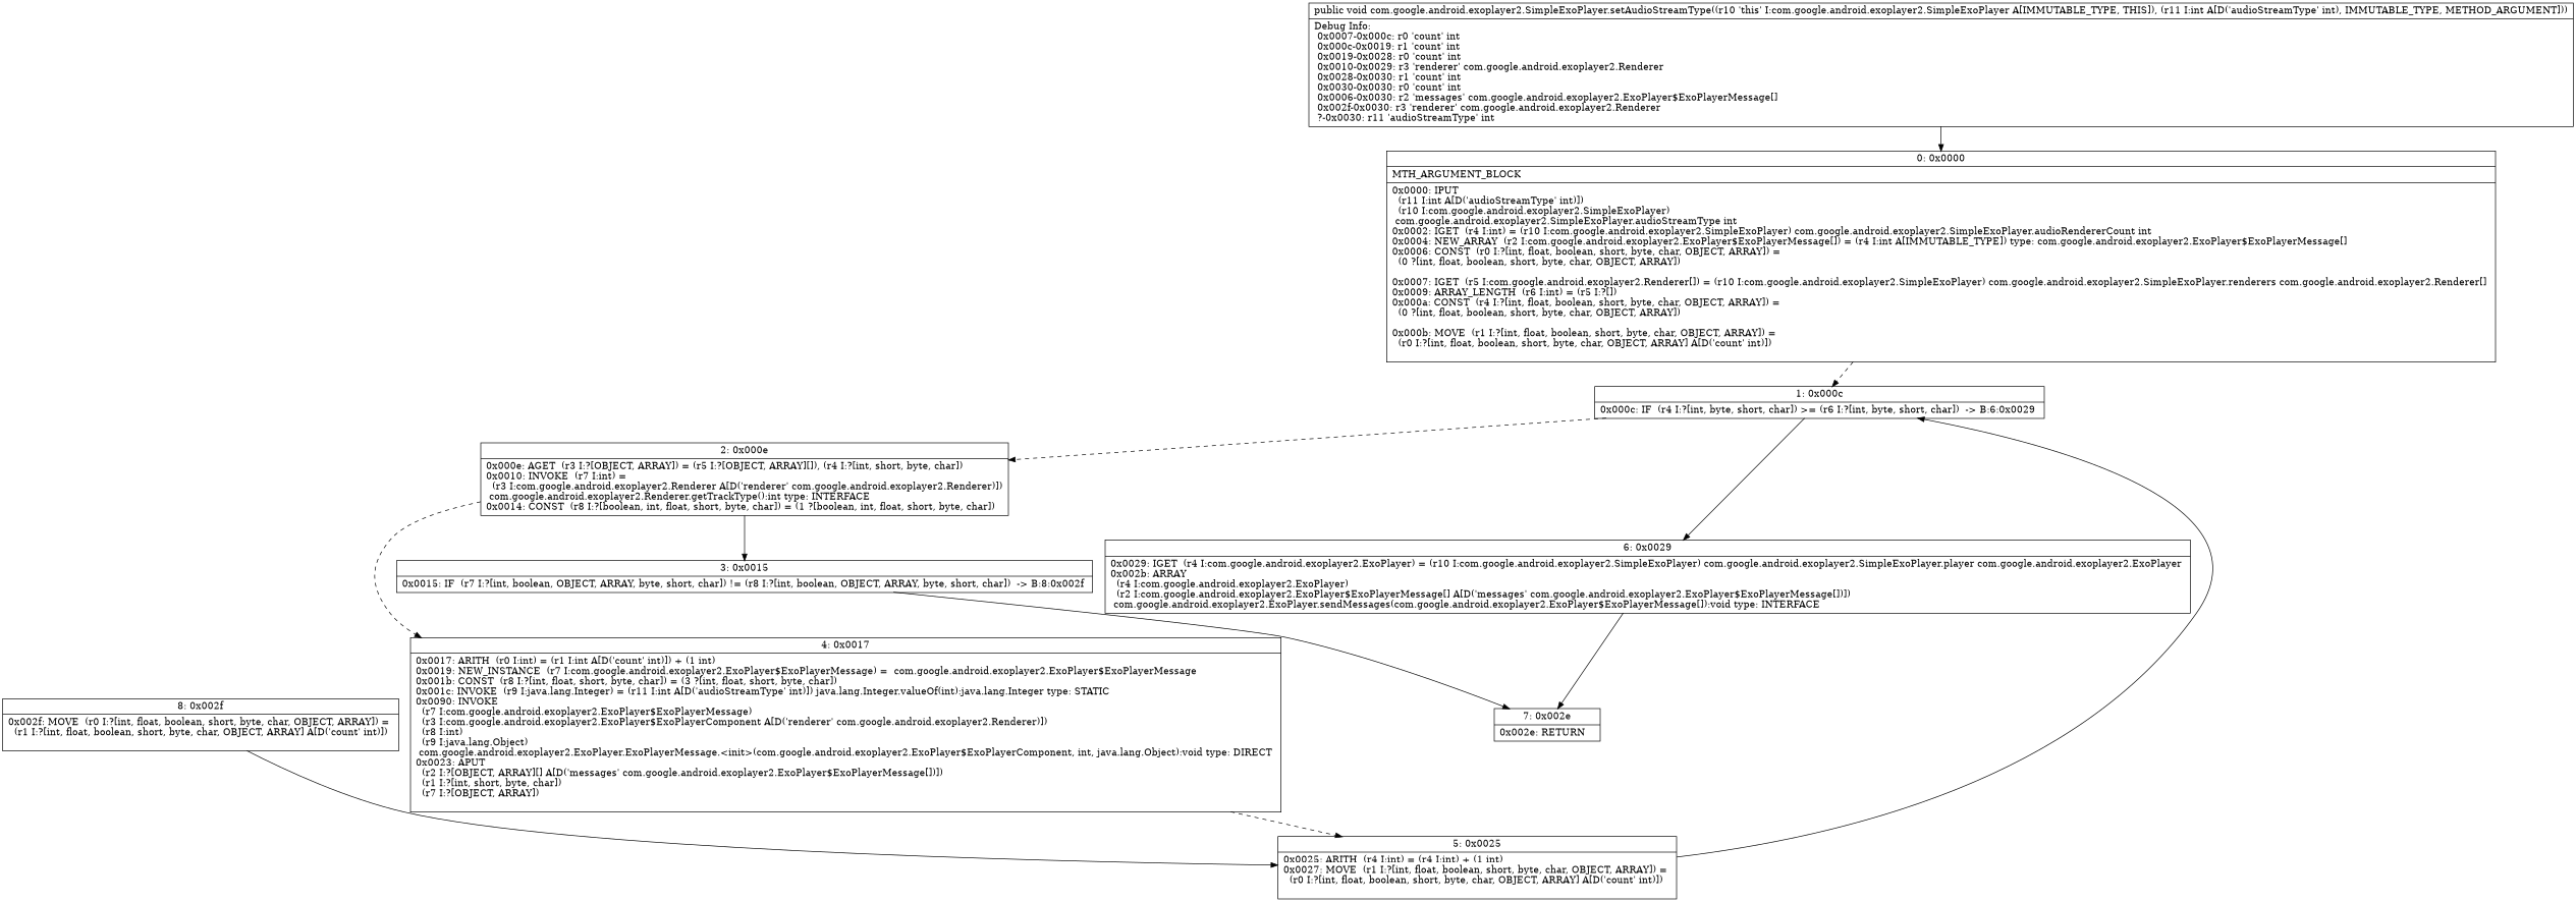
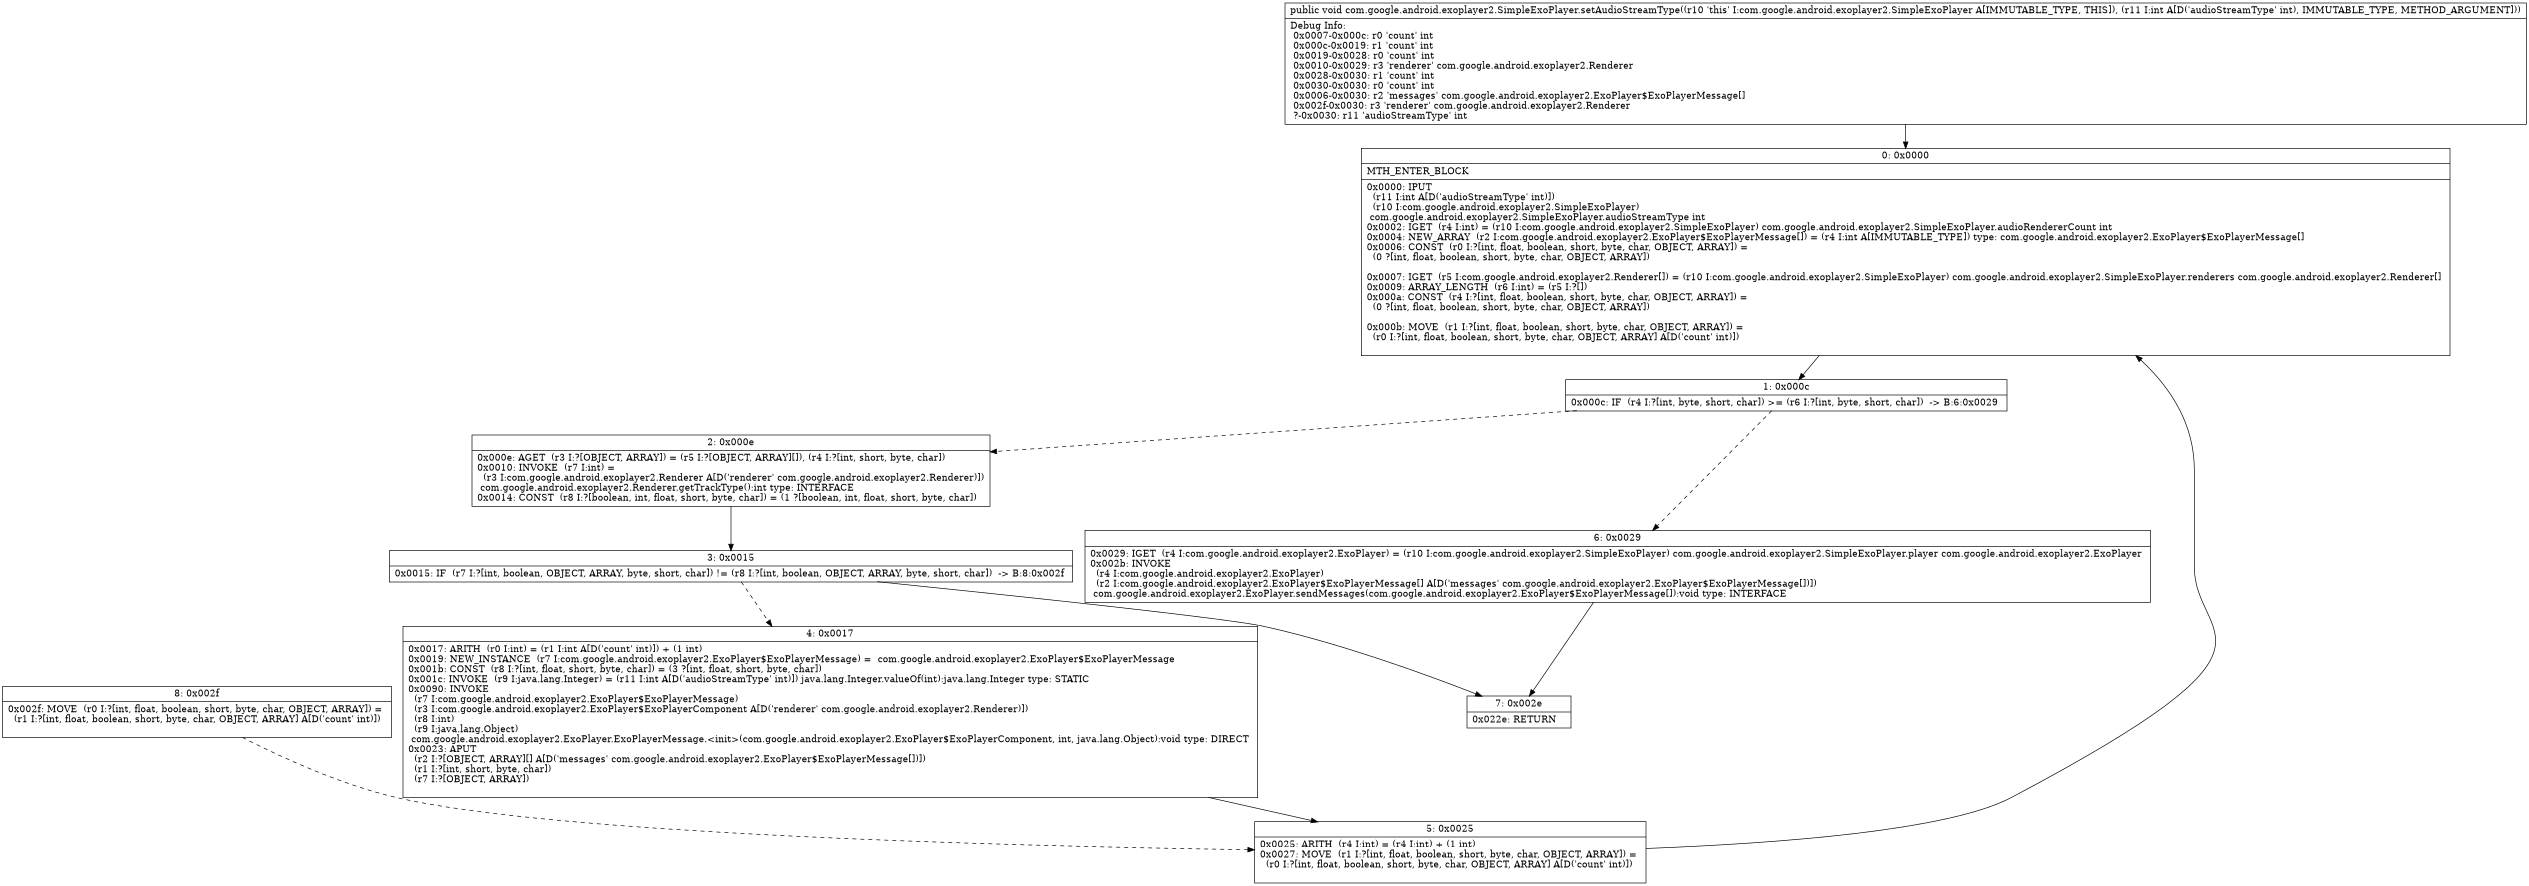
  digraph {
    node [shape=record]
-   n1 [label="{0\:\ 0x0000|MTH_ARGUMENT_BLOCK\l|0x0000: IPUT  \l  (r11 I:int A[D('audioStreamType' int)])\l  (r10 I:com.google.android.exoplayer2.SimpleExoPlayer)\l com.google.android.exoplayer2.SimpleExoPlayer.audioStreamType int \l0x0002: IGET  (r4 I:int) = (r10 I:com.google.android.exoplayer2.SimpleExoPlayer) com.google.android.exoplayer2.SimpleExoPlayer.audioRendererCount int \l0x0004: NEW_ARRAY  (r2 I:com.google.android.exoplayer2.ExoPlayer$ExoPlayerMessage[]) = (r4 I:int A[IMMUTABLE_TYPE]) type: com.google.android.exoplayer2.ExoPlayer$ExoPlayerMessage[] \l0x0006: CONST  (r0 I:?[int, float, boolean, short, byte, char, OBJECT, ARRAY]) = \l  (0 ?[int, float, boolean, short, byte, char, OBJECT, ARRAY])\l \l0x0007: IGET  (r5 I:com.google.android.exoplayer2.Renderer[]) = (r10 I:com.google.android.exoplayer2.SimpleExoPlayer) com.google.android.exoplayer2.SimpleExoPlayer.renderers com.google.android.exoplayer2.Renderer[] \l0x0009: ARRAY_LENGTH  (r6 I:int) = (r5 I:?[]) \l0x000a: CONST  (r4 I:?[int, float, boolean, short, byte, char, OBJECT, ARRAY]) = \l  (0 ?[int, float, boolean, short, byte, char, OBJECT, ARRAY])\l \l0x000b: MOVE  (r1 I:?[int, float, boolean, short, byte, char, OBJECT, ARRAY]) = \l  (r0 I:?[int, float, boolean, short, byte, char, OBJECT, ARRAY] A[D('count' int)])\l \l}"]
+   n1 [label="{0\:\ 0x0000|MTH_ENTER_BLOCK\l|0x0000: IPUT  \l  (r11 I:int A[D('audioStreamType' int)])\l  (r10 I:com.google.android.exoplayer2.SimpleExoPlayer)\l com.google.android.exoplayer2.SimpleExoPlayer.audioStreamType int \l0x0002: IGET  (r4 I:int) = (r10 I:com.google.android.exoplayer2.SimpleExoPlayer) com.google.android.exoplayer2.SimpleExoPlayer.audioRendererCount int \l0x0004: NEW_ARRAY  (r2 I:com.google.android.exoplayer2.ExoPlayer$ExoPlayerMessage[]) = (r4 I:int A[IMMUTABLE_TYPE]) type: com.google.android.exoplayer2.ExoPlayer$ExoPlayerMessage[] \l0x0006: CONST  (r0 I:?[int, float, boolean, short, byte, char, OBJECT, ARRAY]) = \l  (0 ?[int, float, boolean, short, byte, char, OBJECT, ARRAY])\l \l0x0007: IGET  (r5 I:com.google.android.exoplayer2.Renderer[]) = (r10 I:com.google.android.exoplayer2.SimpleExoPlayer) com.google.android.exoplayer2.SimpleExoPlayer.renderers com.google.android.exoplayer2.Renderer[] \l0x0009: ARRAY_LENGTH  (r6 I:int) = (r5 I:?[]) \l0x000a: CONST  (r4 I:?[int, float, boolean, short, byte, char, OBJECT, ARRAY]) = \l  (0 ?[int, float, boolean, short, byte, char, OBJECT, ARRAY])\l \l0x000b: MOVE  (r1 I:?[int, float, boolean, short, byte, char, OBJECT, ARRAY]) = \l  (r0 I:?[int, float, boolean, short, byte, char, OBJECT, ARRAY] A[D('count' int)])\l \l}"]
    n2 [label="{1\:\ 0x000c|0x000c: IF  (r4 I:?[int, byte, short, char]) \>= (r6 I:?[int, byte, short, char])  \-\> B:6:0x0029 \l}"]
    n3 [label="{2\:\ 0x000e|0x000e: AGET  (r3 I:?[OBJECT, ARRAY]) = (r5 I:?[OBJECT, ARRAY][]), (r4 I:?[int, short, byte, char]) \l0x0010: INVOKE  (r7 I:int) = \l  (r3 I:com.google.android.exoplayer2.Renderer A[D('renderer' com.google.android.exoplayer2.Renderer)])\l com.google.android.exoplayer2.Renderer.getTrackType():int type: INTERFACE \l0x0014: CONST  (r8 I:?[boolean, int, float, short, byte, char]) = (1 ?[boolean, int, float, short, byte, char]) \l}"]
-   n4 [label="{6\:\ 0x0029|0x0029: IGET  (r4 I:com.google.android.exoplayer2.ExoPlayer) = (r10 I:com.google.android.exoplayer2.SimpleExoPlayer) com.google.android.exoplayer2.SimpleExoPlayer.player com.google.android.exoplayer2.ExoPlayer \l0x002b: ARRAY  \l  (r4 I:com.google.android.exoplayer2.ExoPlayer)\l  (r2 I:com.google.android.exoplayer2.ExoPlayer$ExoPlayerMessage[] A[D('messages' com.google.android.exoplayer2.ExoPlayer$ExoPlayerMessage[])])\l com.google.android.exoplayer2.ExoPlayer.sendMessages(com.google.android.exoplayer2.ExoPlayer$ExoPlayerMessage[]):void type: INTERFACE \l}"]
+   n4 [label="{6\:\ 0x0029|0x0029: IGET  (r4 I:com.google.android.exoplayer2.ExoPlayer) = (r10 I:com.google.android.exoplayer2.SimpleExoPlayer) com.google.android.exoplayer2.SimpleExoPlayer.player com.google.android.exoplayer2.ExoPlayer \l0x002b: INVOKE  \l  (r4 I:com.google.android.exoplayer2.ExoPlayer)\l  (r2 I:com.google.android.exoplayer2.ExoPlayer$ExoPlayerMessage[] A[D('messages' com.google.android.exoplayer2.ExoPlayer$ExoPlayerMessage[])])\l com.google.android.exoplayer2.ExoPlayer.sendMessages(com.google.android.exoplayer2.ExoPlayer$ExoPlayerMessage[]):void type: INTERFACE \l}"]
    n5 [label="{3\:\ 0x0015|0x0015: IF  (r7 I:?[int, boolean, OBJECT, ARRAY, byte, short, char]) != (r8 I:?[int, boolean, OBJECT, ARRAY, byte, short, char])  \-\> B:8:0x002f \l}"]
-   n6 [label="{7\:\ 0x002e|0x002e: RETURN   \l}"]
+   n6 [label="{7\:\ 0x002e|0x022e: RETURN   \l}"]
    n7 [label="{4\:\ 0x0017|0x0017: ARITH  (r0 I:int) = (r1 I:int A[D('count' int)]) + (1 int) \l0x0019: NEW_INSTANCE  (r7 I:com.google.android.exoplayer2.ExoPlayer$ExoPlayerMessage) =  com.google.android.exoplayer2.ExoPlayer$ExoPlayerMessage \l0x001b: CONST  (r8 I:?[int, float, short, byte, char]) = (3 ?[int, float, short, byte, char]) \l0x001c: INVOKE  (r9 I:java.lang.Integer) = (r11 I:int A[D('audioStreamType' int)]) java.lang.Integer.valueOf(int):java.lang.Integer type: STATIC \l0x0090: INVOKE  \l  (r7 I:com.google.android.exoplayer2.ExoPlayer$ExoPlayerMessage)\l  (r3 I:com.google.android.exoplayer2.ExoPlayer$ExoPlayerComponent A[D('renderer' com.google.android.exoplayer2.Renderer)])\l  (r8 I:int)\l  (r9 I:java.lang.Object)\l com.google.android.exoplayer2.ExoPlayer.ExoPlayerMessage.\<init\>(com.google.android.exoplayer2.ExoPlayer$ExoPlayerComponent, int, java.lang.Object):void type: DIRECT \l0x0023: APUT  \l  (r2 I:?[OBJECT, ARRAY][] A[D('messages' com.google.android.exoplayer2.ExoPlayer$ExoPlayerMessage[])])\l  (r1 I:?[int, short, byte, char])\l  (r7 I:?[OBJECT, ARRAY])\l \l}"]
    n8 [label="{5\:\ 0x0025|0x0025: ARITH  (r4 I:int) = (r4 I:int) + (1 int) \l0x0027: MOVE  (r1 I:?[int, float, boolean, short, byte, char, OBJECT, ARRAY]) = \l  (r0 I:?[int, float, boolean, short, byte, char, OBJECT, ARRAY] A[D('count' int)])\l \l}"]
    n9 [label="{8\:\ 0x002f|0x002f: MOVE  (r0 I:?[int, float, boolean, short, byte, char, OBJECT, ARRAY]) = \l  (r1 I:?[int, float, boolean, short, byte, char, OBJECT, ARRAY] A[D('count' int)])\l \l}"]
    n10 [label="{public void com.google.android.exoplayer2.SimpleExoPlayer.setAudioStreamType((r10 'this' I:com.google.android.exoplayer2.SimpleExoPlayer A[IMMUTABLE_TYPE, THIS]), (r11 I:int A[D('audioStreamType' int), IMMUTABLE_TYPE, METHOD_ARGUMENT]))  | Debug Info:\l  0x0007\-0x000c: r0 'count' int\l  0x000c\-0x0019: r1 'count' int\l  0x0019\-0x0028: r0 'count' int\l  0x0010\-0x0029: r3 'renderer' com.google.android.exoplayer2.Renderer\l  0x0028\-0x0030: r1 'count' int\l  0x0030\-0x0030: r0 'count' int\l  0x0006\-0x0030: r2 'messages' com.google.android.exoplayer2.ExoPlayer$ExoPlayerMessage[]\l  0x002f\-0x0030: r3 'renderer' com.google.android.exoplayer2.Renderer\l  ?\-0x0030: r11 'audioStreamType' int\l}"]
-   n1 -> n2 [style=dashed]
+   n1 -> n2
    n2 -> n3 [style=dashed]
-   n2 -> n4
+   n2 -> n4 [style=dashed]
    n3 -> n5
    n4 -> n6
    n5 -> n6
-   n3 -> n7 [style=dashed]
-   n7 -> n8 [style=dashed]
-   n8 -> n2
-   n9 -> n8
+   n5 -> n7 [style=dashed]
+   n7 -> n8
+   n8 -> n1
+   n9 -> n8 [style=dashed]
    n10 -> n1
  }
